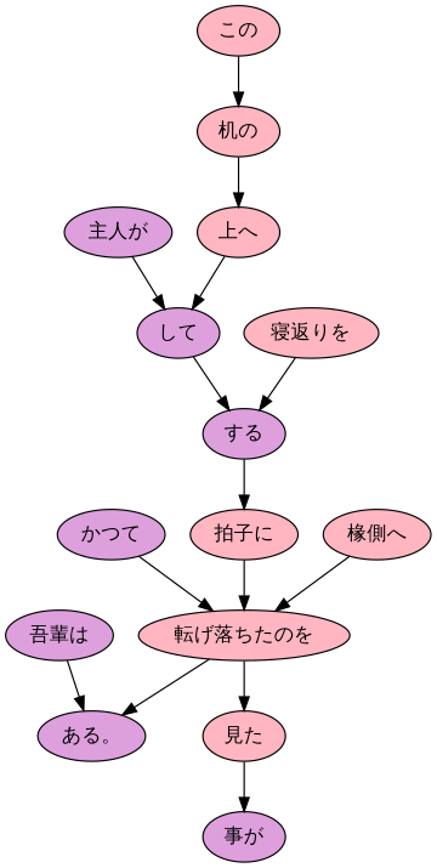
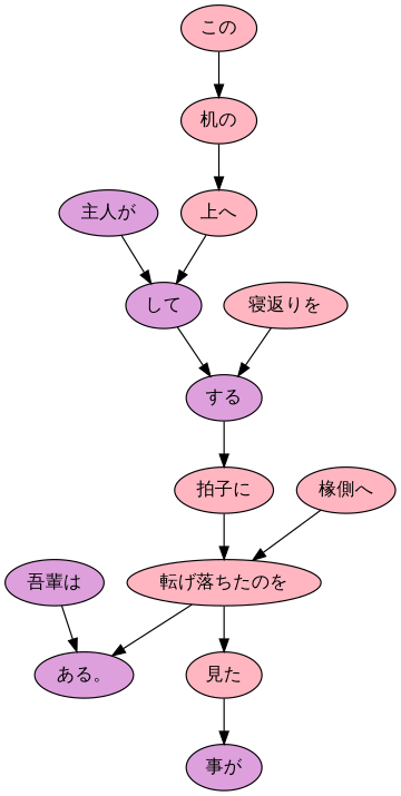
  digraph {
    fontname="PT Serif"
    node [fillcolor=lightpink fontname="PT Serif" style=filled]
    edge [fontname="PT Serif"]
    n1 [fillcolor=plum label="吾輩は"]
    n2 [fillcolor=plum label="ある。"]
-   n3 [fillcolor=plum label="かつて"]
    n4 [label="転げ落ちたのを"]
    n5 [label="見た"]
    n6 [fillcolor=plum label="主人が"]
    n7 [fillcolor=plum label="して"]
    n8 [fillcolor=plum label="する"]
    n9 [label="この"]
    n10 [label="机の"]
    n11 [label="上へ"]
    n12 [label="拍子に"]
    n13 [label="寝返りを"]
    n14 [label="椽側へ"]
    n15 [fillcolor=plum label="事が"]
    n1 -> n2
-   n3 -> n4
    n4 -> n2
    n4 -> n5
    n5 -> n15
    n6 -> n7
    n7 -> n8
    n8 -> n12
    n9 -> n10
    n10 -> n11
    n11 -> n7
    n12 -> n4
    n13 -> n8
    n14 -> n4
  }
